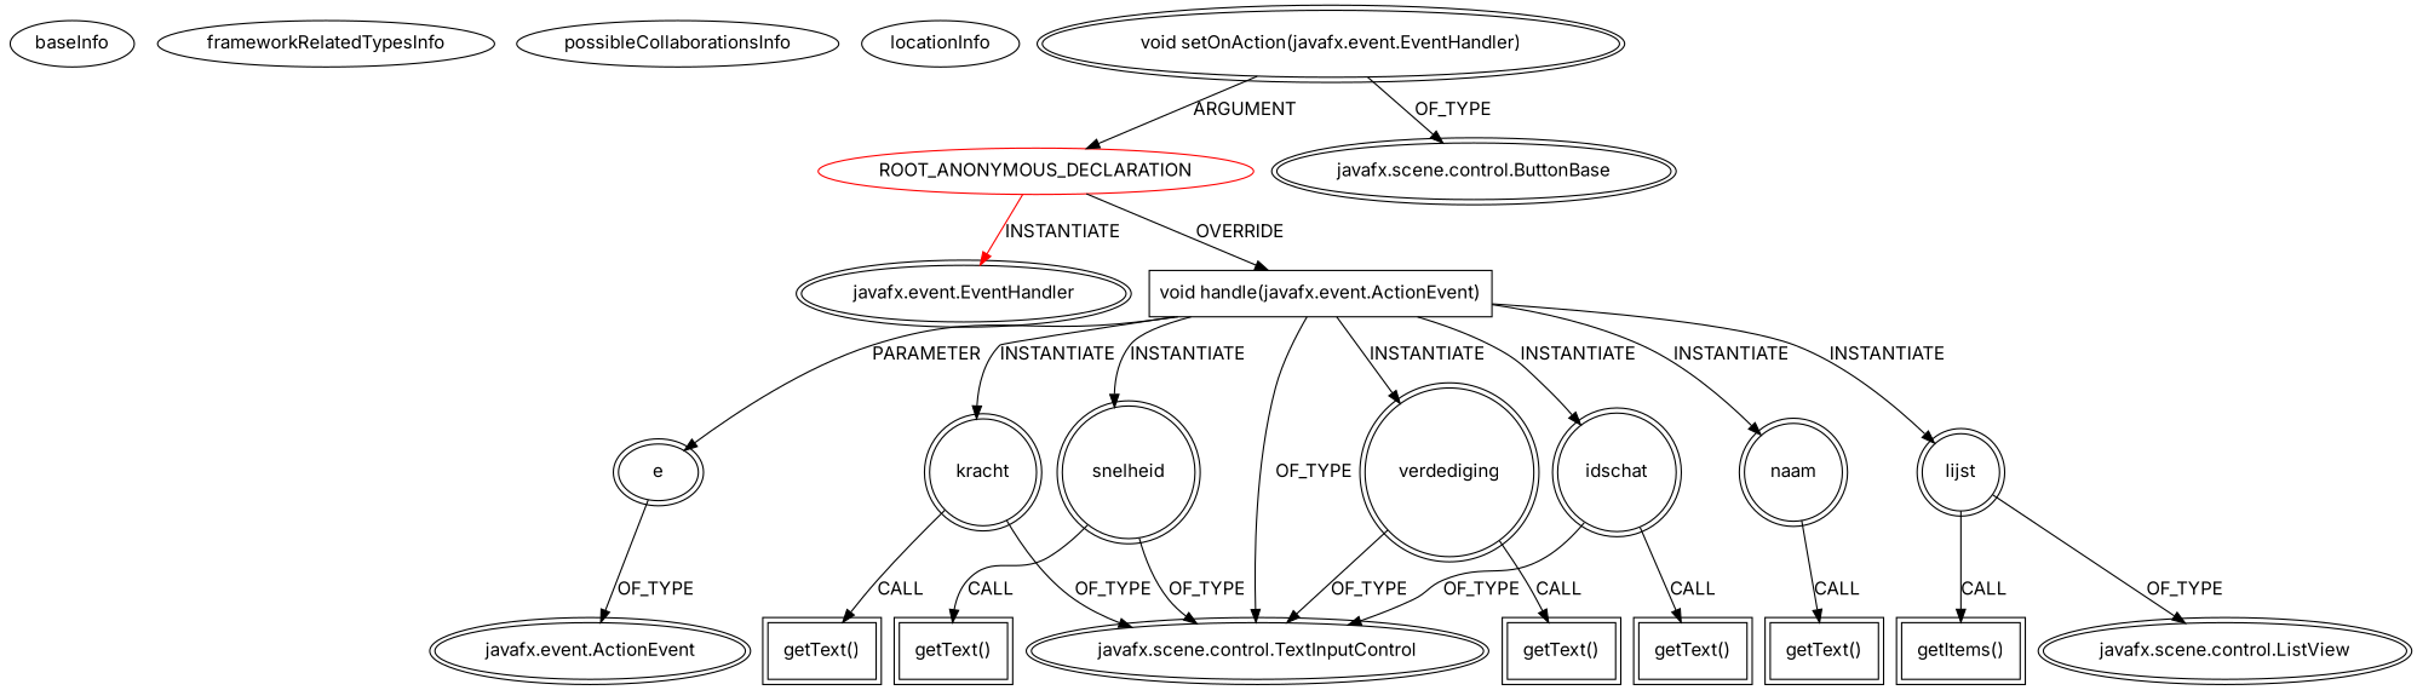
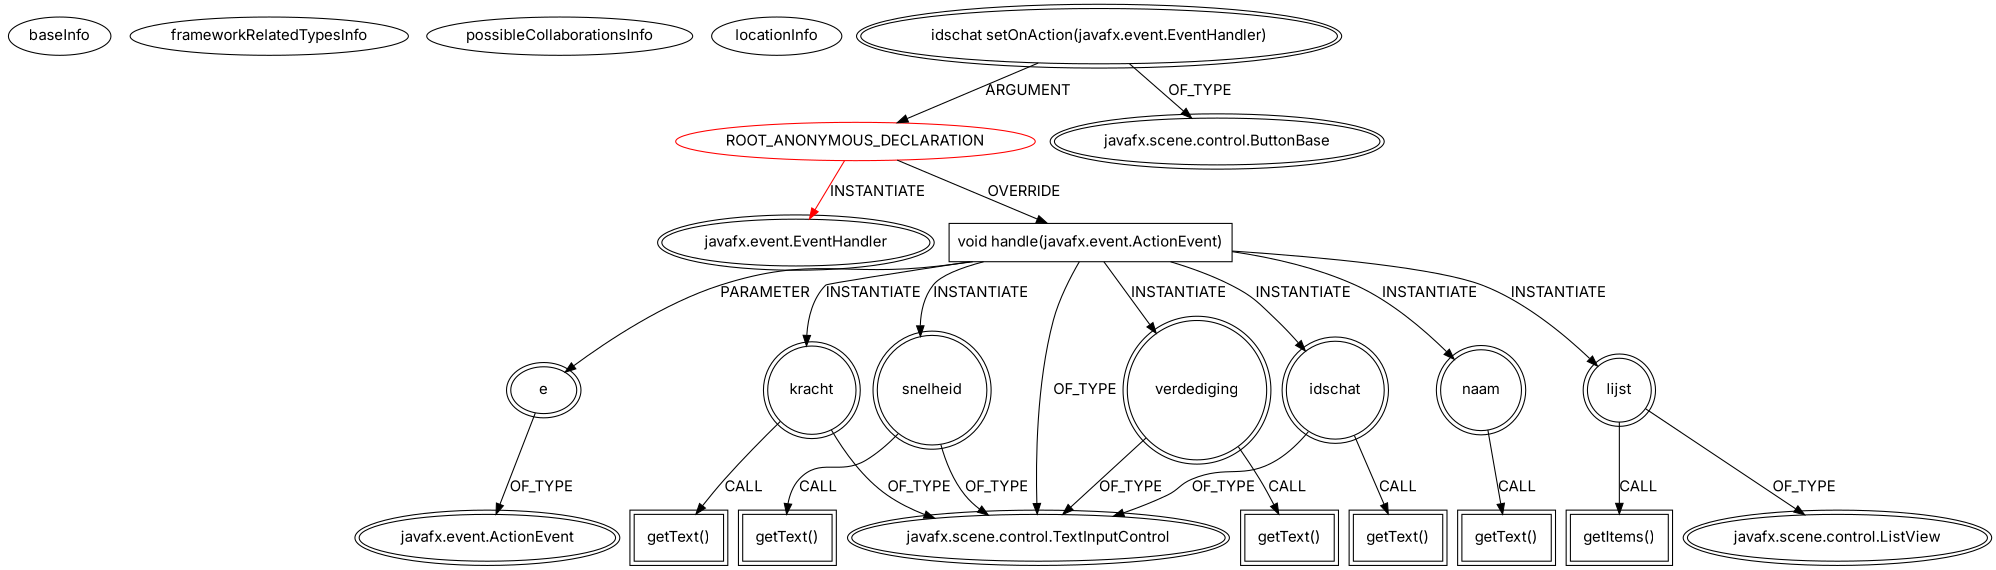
  digraph {
    fontname=Inter
    node [fontname=Inter isFrameworkType=true vertexType=VARIABLE_EXPRESION peripheries=2]
    edge [fontname=Inter]
    baseInfo [category=extension_graph graphId=355 isAnonymous=true possibleRelation=false isFrameworkType="" vertexType="" peripheries=""]
    frameworkRelatedTypesInfo [0="javafx.event.EventHandler" isFrameworkType="" vertexType="" peripheries=""]
    possibleCollaborationsInfo [isFrameworkType="" vertexType="" peripheries=""]
    locationInfo [contextSignature="javafx.scene.layout.HBox addHBox()" filePath="/Dieuken-rpg/rpg-master/src/gui/MonsterToevoegen.java" graphId=355 projectName="Dieuken-rpg" isFrameworkType="" vertexType="" peripheries=""]
    n5 [color=red isFrameworkType=false label=ROOT_ANONYMOUS_DECLARATION vertexType=ROOT_ANONYMOUS_DECLARATION peripheries=""]
    n6 [label="javafx.event.EventHandler" vertexType=FRAMEWORK_INTERFACE_TYPE]
    n7 [isFrameworkType=false label="void handle(javafx.event.ActionEvent)" shape=box vertexType=OVERRIDING_METHOD_DECLARATION peripheries=""]
    n8 [label=e vertexType=PARAMETER_DECLARATION]
    n9 [label=kracht shape=circle]
    n10 [label=naam shape=circle]
    n11 [label=snelheid shape=circle]
    n12 [label=verdediging shape=circle]
    n13 [label=idschat shape=circle]
    n14 [label=lijst shape=circle]
    n15 [label="javafx.scene.control.TextInputControl" vertexType=FRAMEWORK_CLASS_TYPE]
-   n16 [label="void setOnAction(javafx.event.EventHandler)" vertexType=OUTSIDE_CALL]
+   n16 [label="idschat setOnAction(javafx.event.EventHandler)" vertexType=OUTSIDE_CALL]
    n17 [label="javafx.scene.control.ButtonBase" vertexType=FRAMEWORK_CLASS_TYPE]
    n18 [label="javafx.event.ActionEvent" vertexType=FRAMEWORK_CLASS_TYPE]
    n19 [label="getText()" shape=box vertexType=INSIDE_CALL]
    n20 [label="getText()" shape=box vertexType=INSIDE_CALL]
    n21 [label="getText()" shape=box vertexType=INSIDE_CALL]
    n22 [label="getText()" shape=box vertexType=INSIDE_CALL]
    n23 [label="getText()" shape=box vertexType=INSIDE_CALL]
    n24 [label="javafx.scene.control.ListView" vertexType=FRAMEWORK_CLASS_TYPE]
    n25 [label="getItems()" shape=box vertexType=INSIDE_CALL]
    n5 -> n6 [color=red label=INSTANTIATE]
    n5 -> n7 [label=OVERRIDE]
    n7 -> n8 [label=PARAMETER]
    n7 -> n9 [label=INSTANTIATE]
    n7 -> n10 [label=INSTANTIATE]
    n7 -> n11 [label=INSTANTIATE]
    n7 -> n12 [label=INSTANTIATE]
    n7 -> n13 [label=INSTANTIATE]
    n7 -> n14 [label=INSTANTIATE]
    n7 -> n15 [label=OF_TYPE]
    n8 -> n18 [label=OF_TYPE]
    n9 -> n15 [label=OF_TYPE]
    n9 -> n19 [label=CALL]
    n10 -> n20 [label=CALL]
    n11 -> n15 [label=OF_TYPE]
    n11 -> n21 [label=CALL]
    n12 -> n15 [label=OF_TYPE]
    n12 -> n22 [label=CALL]
    n13 -> n15 [label=OF_TYPE]
    n13 -> n23 [label=CALL]
    n14 -> n24 [label=OF_TYPE]
    n14 -> n25 [label=CALL]
    n16 -> n5 [label=ARGUMENT]
    n16 -> n17 [label=OF_TYPE]
  }
